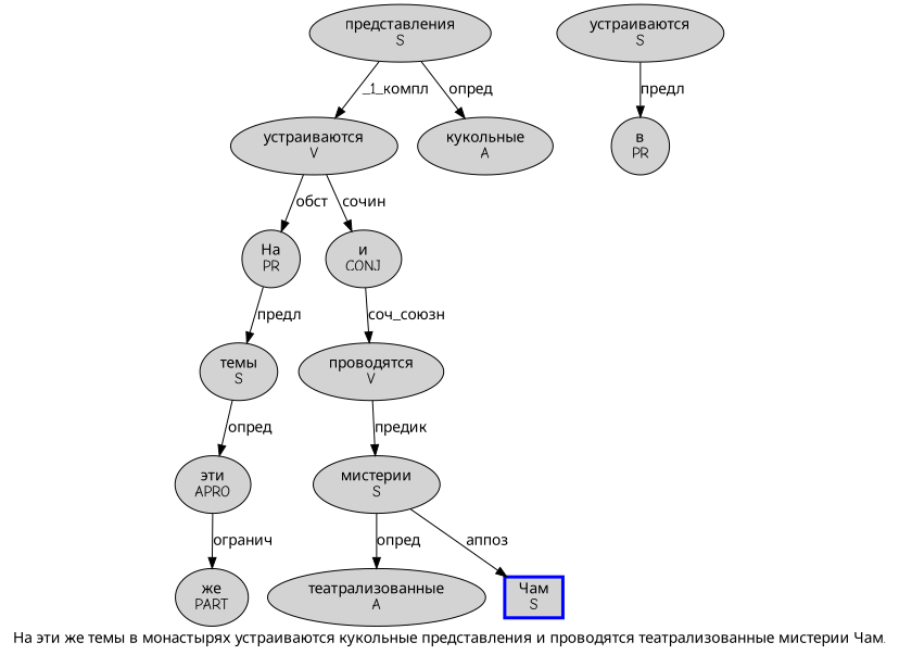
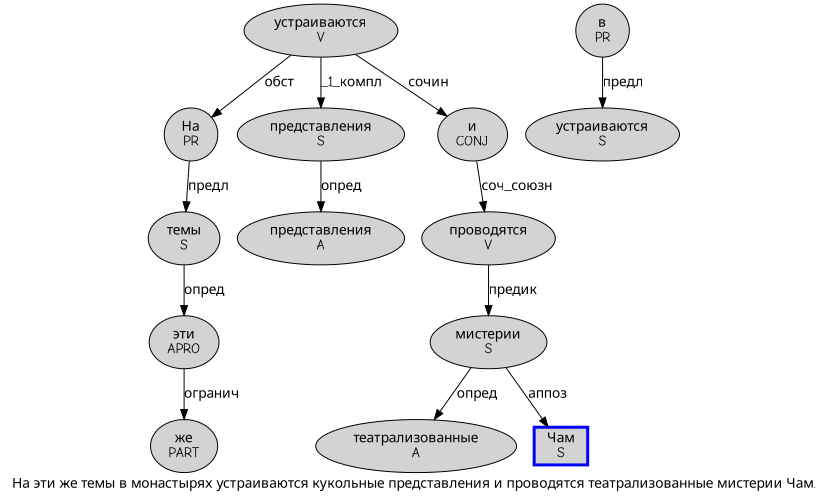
  digraph {
    fontname="Comic Neue"
    label="На эти же темы в монастырях устраиваются кукольные представления и проводятся театрализованные мистерии Чам."
    node [fillcolor=lightgray fontname="Comic Neue" penwidth=1 shape=ellipse style=filled]
    edge [fontname="Comic Neue"]
    n1 [label="На\nPR"]
    n2 [label="темы\nS"]
    n3 [label="эти\nAPRO"]
    n4 [label="же\nPART"]
    n5 [label="в\nPR"]
    n6 [label="устраиваются\nS"]
    n7 [label="устраиваются\nV"]
    n8 [label="представления\nS"]
    n9 [label="и\nCONJ"]
-   n10 [label="кукольные\nA"]
+   n10 [label="представления\nA"]
    n11 [label="проводятся\nV"]
    n12 [label="мистерии\nS"]
    n13 [label="театрализованные\nA"]
    n14 [color=blue label="Чам\nS" penwidth=3 shape=box]
    n1 -> n2 [label="предл"]
    n2 -> n3 [label="опред"]
    n3 -> n4 [label="огранич"]
-   n6 -> n5 [label="предл"]
+   n5 -> n6 [label="предл"]
    n7 -> n1 [label="обст"]
-   n8 -> n7 [label="_1_компл"]
+   n7 -> n8 [label="_1_компл"]
    n7 -> n9 [label="сочин"]
    n8 -> n10 [label="опред"]
    n9 -> n11 [label="соч_союзн"]
    n11 -> n12 [label="предик"]
    n12 -> n13 [label="опред"]
    n12 -> n14 [label="аппоз"]
  }
